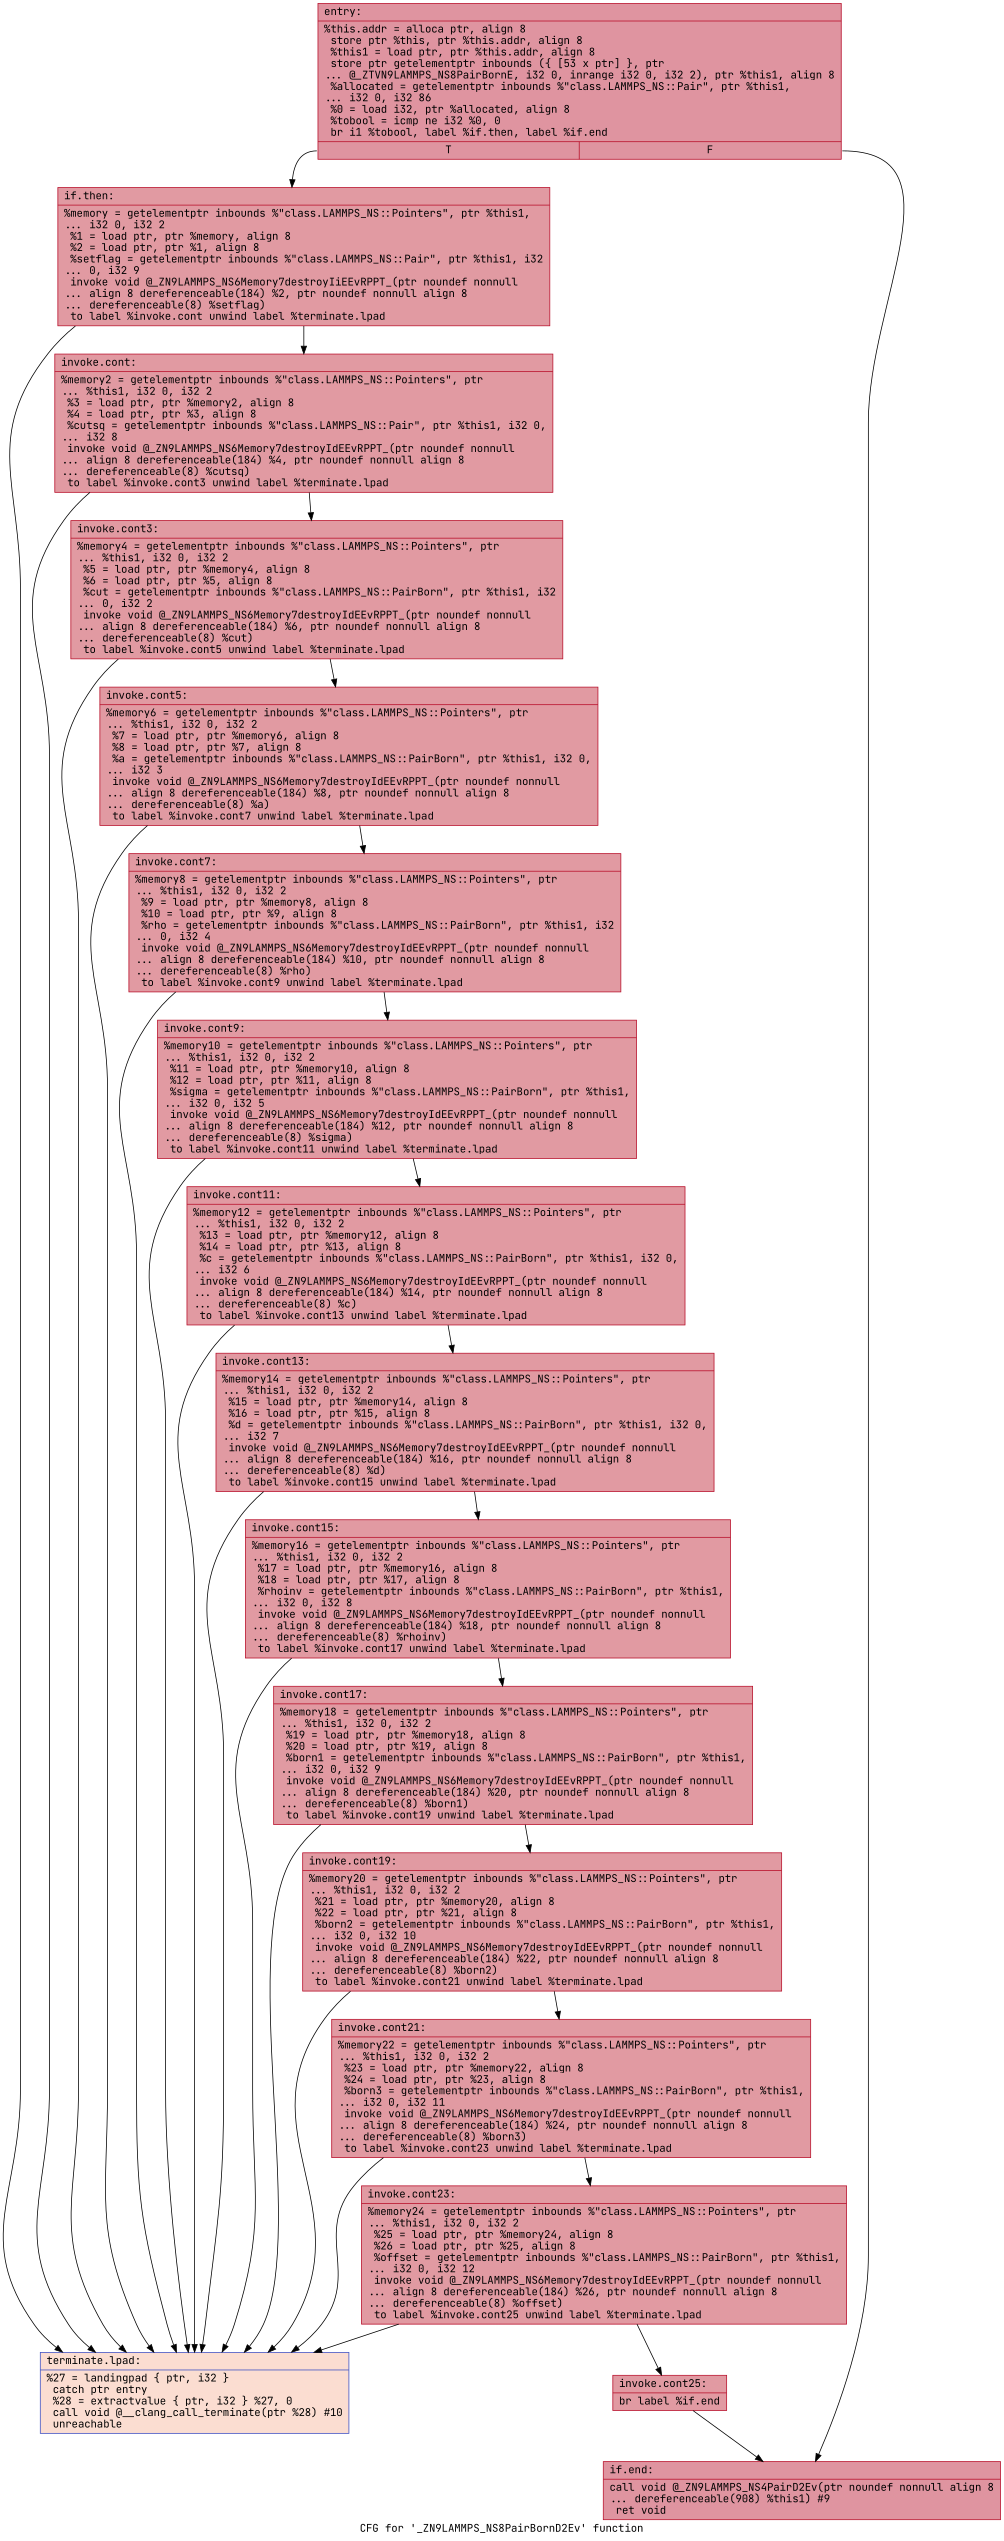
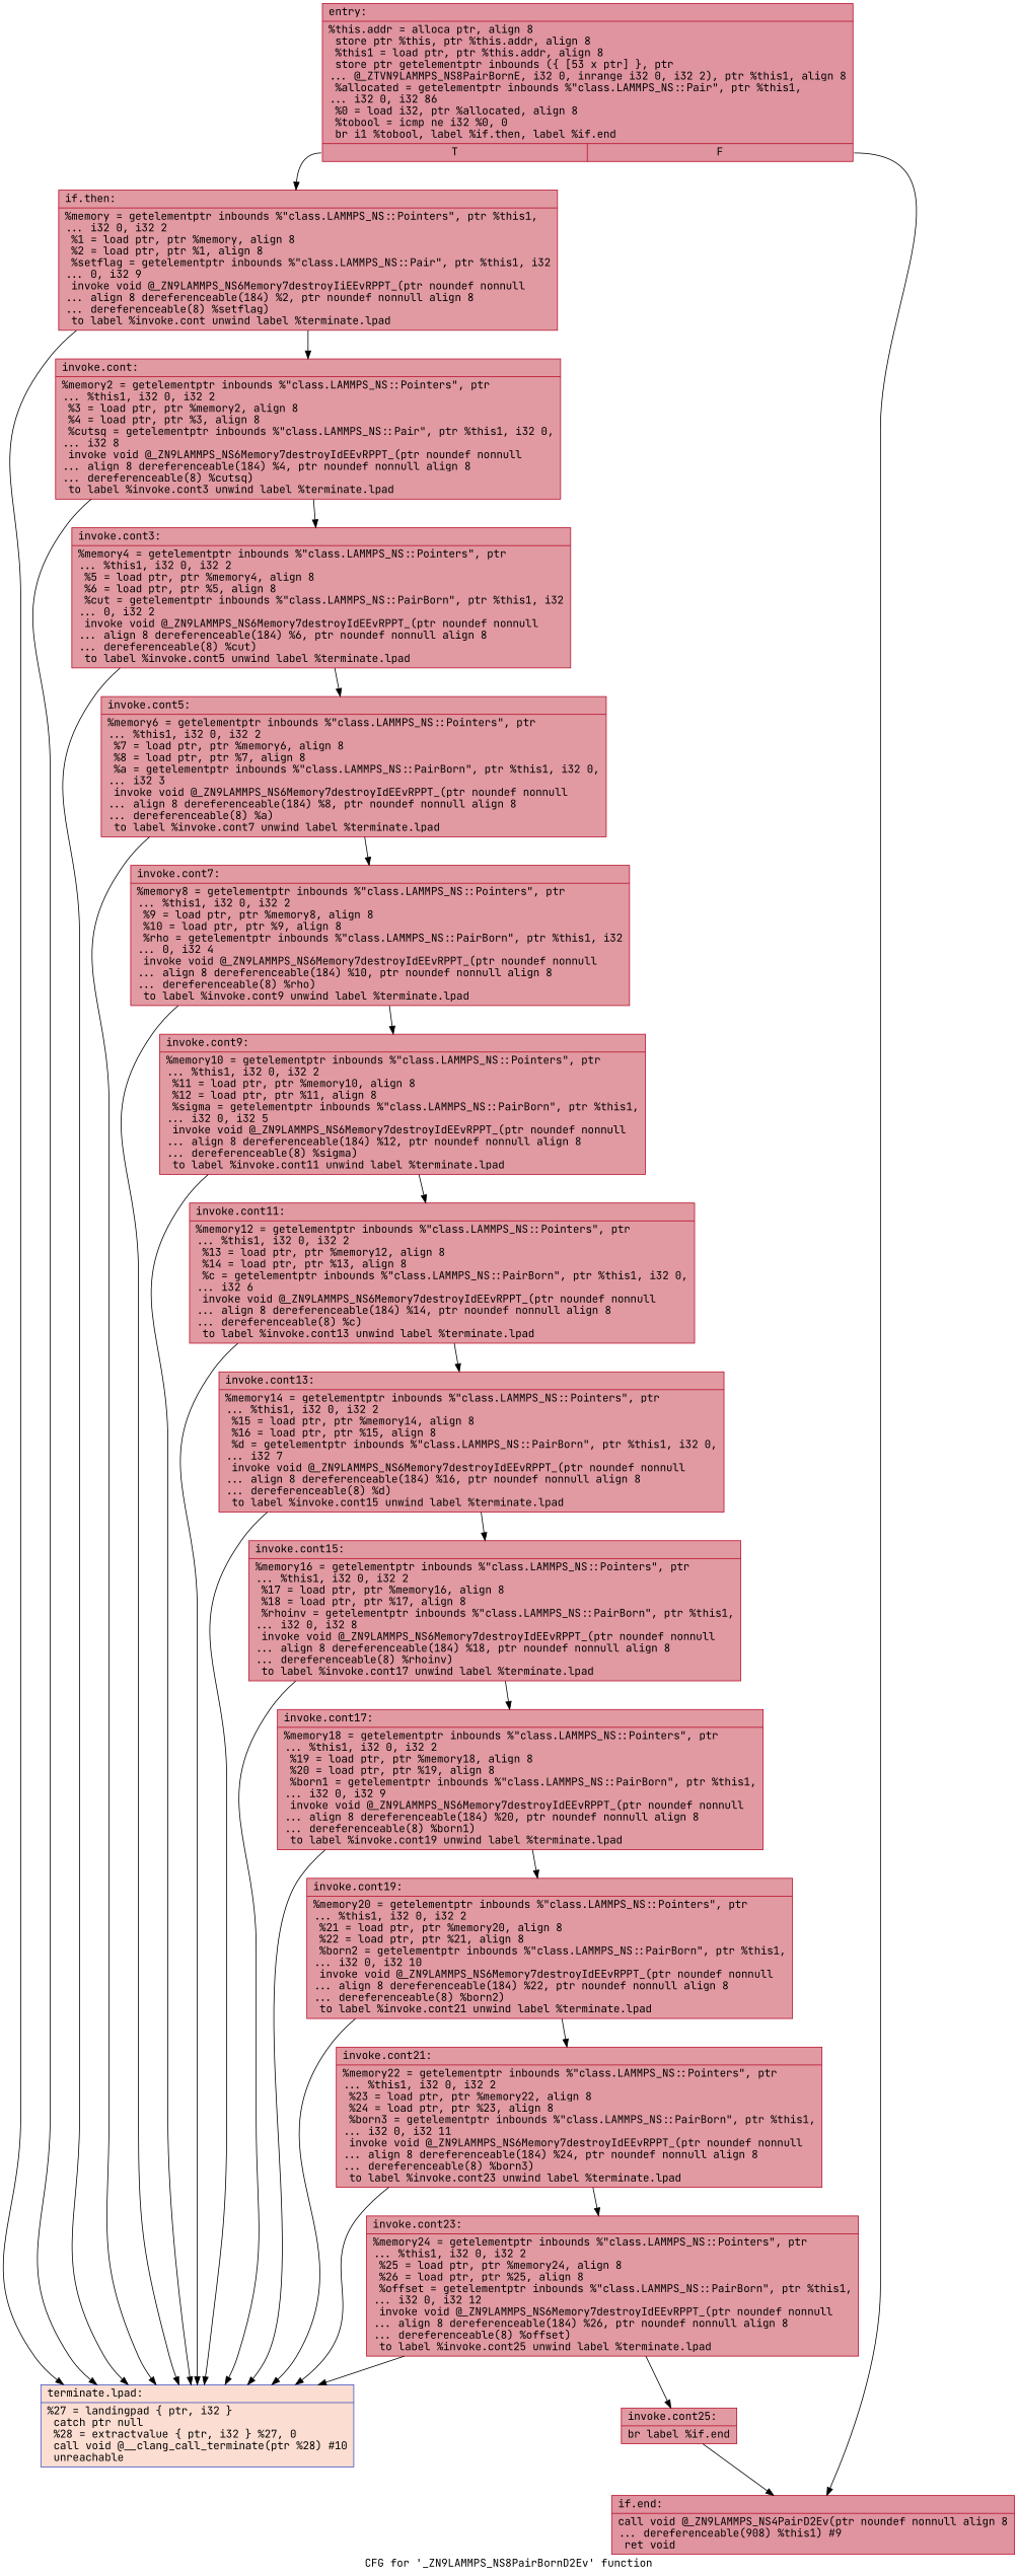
  digraph {
    label="CFG for '_ZN9LAMMPS_NS8PairBornD2Ev' function"
    fontname="JetBrains Mono"
    node [color="#b70d28ff" fillcolor="#bb1b2c70" fontname="JetBrains Mono" shape=record style=filled]
    edge [fontname="JetBrains Mono"]
    n1 [fillcolor="#b70d2870" label="{entry:\l|  %this.addr = alloca ptr, align 8\l  store ptr %this, ptr %this.addr, align 8\l  %this1 = load ptr, ptr %this.addr, align 8\l  store ptr getelementptr inbounds (\{ [53 x ptr] \}, ptr\l... @_ZTVN9LAMMPS_NS8PairBornE, i32 0, inrange i32 0, i32 2), ptr %this1, align 8\l  %allocated = getelementptr inbounds %\"class.LAMMPS_NS::Pair\", ptr %this1,\l... i32 0, i32 86\l  %0 = load i32, ptr %allocated, align 8\l  %tobool = icmp ne i32 %0, 0\l  br i1 %tobool, label %if.then, label %if.end\l|{<s0>T|<s1>F}}"]
    n2 [label="{if.then:\l|  %memory = getelementptr inbounds %\"class.LAMMPS_NS::Pointers\", ptr %this1,\l... i32 0, i32 2\l  %1 = load ptr, ptr %memory, align 8\l  %2 = load ptr, ptr %1, align 8\l  %setflag = getelementptr inbounds %\"class.LAMMPS_NS::Pair\", ptr %this1, i32\l... 0, i32 9\l  invoke void @_ZN9LAMMPS_NS6Memory7destroyIiEEvRPPT_(ptr noundef nonnull\l... align 8 dereferenceable(184) %2, ptr noundef nonnull align 8\l... dereferenceable(8) %setflag)\l          to label %invoke.cont unwind label %terminate.lpad\l}"]
    n3 [fillcolor="#b70d2870" label="{if.end:\l|  call void @_ZN9LAMMPS_NS4PairD2Ev(ptr noundef nonnull align 8\l... dereferenceable(908) %this1) #9\l  ret void\l}"]
    n4 [label="{invoke.cont:\l|  %memory2 = getelementptr inbounds %\"class.LAMMPS_NS::Pointers\", ptr\l... %this1, i32 0, i32 2\l  %3 = load ptr, ptr %memory2, align 8\l  %4 = load ptr, ptr %3, align 8\l  %cutsq = getelementptr inbounds %\"class.LAMMPS_NS::Pair\", ptr %this1, i32 0,\l... i32 8\l  invoke void @_ZN9LAMMPS_NS6Memory7destroyIdEEvRPPT_(ptr noundef nonnull\l... align 8 dereferenceable(184) %4, ptr noundef nonnull align 8\l... dereferenceable(8) %cutsq)\l          to label %invoke.cont3 unwind label %terminate.lpad\l}"]
-   n5 [color="#3d50c3ff" fillcolor="#f7b39670" label="{terminate.lpad:\l|  %27 = landingpad \{ ptr, i32 \}\l          catch ptr entry\l  %28 = extractvalue \{ ptr, i32 \} %27, 0\l  call void @__clang_call_terminate(ptr %28) #10\l  unreachable\l}"]
+   n5 [color="#3d50c3ff" fillcolor="#f7b39670" label="{terminate.lpad:\l|  %27 = landingpad \{ ptr, i32 \}\l          catch ptr null\l  %28 = extractvalue \{ ptr, i32 \} %27, 0\l  call void @__clang_call_terminate(ptr %28) #10\l  unreachable\l}"]
    n6 [label="{invoke.cont3:\l|  %memory4 = getelementptr inbounds %\"class.LAMMPS_NS::Pointers\", ptr\l... %this1, i32 0, i32 2\l  %5 = load ptr, ptr %memory4, align 8\l  %6 = load ptr, ptr %5, align 8\l  %cut = getelementptr inbounds %\"class.LAMMPS_NS::PairBorn\", ptr %this1, i32\l... 0, i32 2\l  invoke void @_ZN9LAMMPS_NS6Memory7destroyIdEEvRPPT_(ptr noundef nonnull\l... align 8 dereferenceable(184) %6, ptr noundef nonnull align 8\l... dereferenceable(8) %cut)\l          to label %invoke.cont5 unwind label %terminate.lpad\l}"]
    n7 [label="{invoke.cont5:\l|  %memory6 = getelementptr inbounds %\"class.LAMMPS_NS::Pointers\", ptr\l... %this1, i32 0, i32 2\l  %7 = load ptr, ptr %memory6, align 8\l  %8 = load ptr, ptr %7, align 8\l  %a = getelementptr inbounds %\"class.LAMMPS_NS::PairBorn\", ptr %this1, i32 0,\l... i32 3\l  invoke void @_ZN9LAMMPS_NS6Memory7destroyIdEEvRPPT_(ptr noundef nonnull\l... align 8 dereferenceable(184) %8, ptr noundef nonnull align 8\l... dereferenceable(8) %a)\l          to label %invoke.cont7 unwind label %terminate.lpad\l}"]
    n8 [label="{invoke.cont7:\l|  %memory8 = getelementptr inbounds %\"class.LAMMPS_NS::Pointers\", ptr\l... %this1, i32 0, i32 2\l  %9 = load ptr, ptr %memory8, align 8\l  %10 = load ptr, ptr %9, align 8\l  %rho = getelementptr inbounds %\"class.LAMMPS_NS::PairBorn\", ptr %this1, i32\l... 0, i32 4\l  invoke void @_ZN9LAMMPS_NS6Memory7destroyIdEEvRPPT_(ptr noundef nonnull\l... align 8 dereferenceable(184) %10, ptr noundef nonnull align 8\l... dereferenceable(8) %rho)\l          to label %invoke.cont9 unwind label %terminate.lpad\l}"]
    n9 [label="{invoke.cont9:\l|  %memory10 = getelementptr inbounds %\"class.LAMMPS_NS::Pointers\", ptr\l... %this1, i32 0, i32 2\l  %11 = load ptr, ptr %memory10, align 8\l  %12 = load ptr, ptr %11, align 8\l  %sigma = getelementptr inbounds %\"class.LAMMPS_NS::PairBorn\", ptr %this1,\l... i32 0, i32 5\l  invoke void @_ZN9LAMMPS_NS6Memory7destroyIdEEvRPPT_(ptr noundef nonnull\l... align 8 dereferenceable(184) %12, ptr noundef nonnull align 8\l... dereferenceable(8) %sigma)\l          to label %invoke.cont11 unwind label %terminate.lpad\l}"]
    n10 [label="{invoke.cont11:\l|  %memory12 = getelementptr inbounds %\"class.LAMMPS_NS::Pointers\", ptr\l... %this1, i32 0, i32 2\l  %13 = load ptr, ptr %memory12, align 8\l  %14 = load ptr, ptr %13, align 8\l  %c = getelementptr inbounds %\"class.LAMMPS_NS::PairBorn\", ptr %this1, i32 0,\l... i32 6\l  invoke void @_ZN9LAMMPS_NS6Memory7destroyIdEEvRPPT_(ptr noundef nonnull\l... align 8 dereferenceable(184) %14, ptr noundef nonnull align 8\l... dereferenceable(8) %c)\l          to label %invoke.cont13 unwind label %terminate.lpad\l}"]
    n11 [label="{invoke.cont13:\l|  %memory14 = getelementptr inbounds %\"class.LAMMPS_NS::Pointers\", ptr\l... %this1, i32 0, i32 2\l  %15 = load ptr, ptr %memory14, align 8\l  %16 = load ptr, ptr %15, align 8\l  %d = getelementptr inbounds %\"class.LAMMPS_NS::PairBorn\", ptr %this1, i32 0,\l... i32 7\l  invoke void @_ZN9LAMMPS_NS6Memory7destroyIdEEvRPPT_(ptr noundef nonnull\l... align 8 dereferenceable(184) %16, ptr noundef nonnull align 8\l... dereferenceable(8) %d)\l          to label %invoke.cont15 unwind label %terminate.lpad\l}"]
    n12 [label="{invoke.cont15:\l|  %memory16 = getelementptr inbounds %\"class.LAMMPS_NS::Pointers\", ptr\l... %this1, i32 0, i32 2\l  %17 = load ptr, ptr %memory16, align 8\l  %18 = load ptr, ptr %17, align 8\l  %rhoinv = getelementptr inbounds %\"class.LAMMPS_NS::PairBorn\", ptr %this1,\l... i32 0, i32 8\l  invoke void @_ZN9LAMMPS_NS6Memory7destroyIdEEvRPPT_(ptr noundef nonnull\l... align 8 dereferenceable(184) %18, ptr noundef nonnull align 8\l... dereferenceable(8) %rhoinv)\l          to label %invoke.cont17 unwind label %terminate.lpad\l}"]
    n13 [label="{invoke.cont17:\l|  %memory18 = getelementptr inbounds %\"class.LAMMPS_NS::Pointers\", ptr\l... %this1, i32 0, i32 2\l  %19 = load ptr, ptr %memory18, align 8\l  %20 = load ptr, ptr %19, align 8\l  %born1 = getelementptr inbounds %\"class.LAMMPS_NS::PairBorn\", ptr %this1,\l... i32 0, i32 9\l  invoke void @_ZN9LAMMPS_NS6Memory7destroyIdEEvRPPT_(ptr noundef nonnull\l... align 8 dereferenceable(184) %20, ptr noundef nonnull align 8\l... dereferenceable(8) %born1)\l          to label %invoke.cont19 unwind label %terminate.lpad\l}"]
    n14 [label="{invoke.cont19:\l|  %memory20 = getelementptr inbounds %\"class.LAMMPS_NS::Pointers\", ptr\l... %this1, i32 0, i32 2\l  %21 = load ptr, ptr %memory20, align 8\l  %22 = load ptr, ptr %21, align 8\l  %born2 = getelementptr inbounds %\"class.LAMMPS_NS::PairBorn\", ptr %this1,\l... i32 0, i32 10\l  invoke void @_ZN9LAMMPS_NS6Memory7destroyIdEEvRPPT_(ptr noundef nonnull\l... align 8 dereferenceable(184) %22, ptr noundef nonnull align 8\l... dereferenceable(8) %born2)\l          to label %invoke.cont21 unwind label %terminate.lpad\l}"]
    n15 [label="{invoke.cont21:\l|  %memory22 = getelementptr inbounds %\"class.LAMMPS_NS::Pointers\", ptr\l... %this1, i32 0, i32 2\l  %23 = load ptr, ptr %memory22, align 8\l  %24 = load ptr, ptr %23, align 8\l  %born3 = getelementptr inbounds %\"class.LAMMPS_NS::PairBorn\", ptr %this1,\l... i32 0, i32 11\l  invoke void @_ZN9LAMMPS_NS6Memory7destroyIdEEvRPPT_(ptr noundef nonnull\l... align 8 dereferenceable(184) %24, ptr noundef nonnull align 8\l... dereferenceable(8) %born3)\l          to label %invoke.cont23 unwind label %terminate.lpad\l}"]
    n16 [label="{invoke.cont23:\l|  %memory24 = getelementptr inbounds %\"class.LAMMPS_NS::Pointers\", ptr\l... %this1, i32 0, i32 2\l  %25 = load ptr, ptr %memory24, align 8\l  %26 = load ptr, ptr %25, align 8\l  %offset = getelementptr inbounds %\"class.LAMMPS_NS::PairBorn\", ptr %this1,\l... i32 0, i32 12\l  invoke void @_ZN9LAMMPS_NS6Memory7destroyIdEEvRPPT_(ptr noundef nonnull\l... align 8 dereferenceable(184) %26, ptr noundef nonnull align 8\l... dereferenceable(8) %offset)\l          to label %invoke.cont25 unwind label %terminate.lpad\l}"]
    n17 [label="{invoke.cont25:\l|  br label %if.end\l}"]
    n1 -> n2 [tailport=s0]
    n1 -> n3 [tailport=s1]
    n2 -> n4
    n2 -> n5
    n4 -> n5
    n4 -> n6
    n6 -> n5
    n6 -> n7
    n7 -> n5
    n7 -> n8
    n8 -> n5
    n8 -> n9
    n9 -> n5
    n9 -> n10
    n10 -> n5
    n10 -> n11
    n11 -> n5
    n11 -> n12
    n12 -> n5
    n12 -> n13
    n13 -> n5
    n13 -> n14
    n14 -> n5
    n14 -> n15
    n15 -> n5
    n15 -> n16
    n16 -> n5
    n16 -> n17
    n17 -> n3
  }
